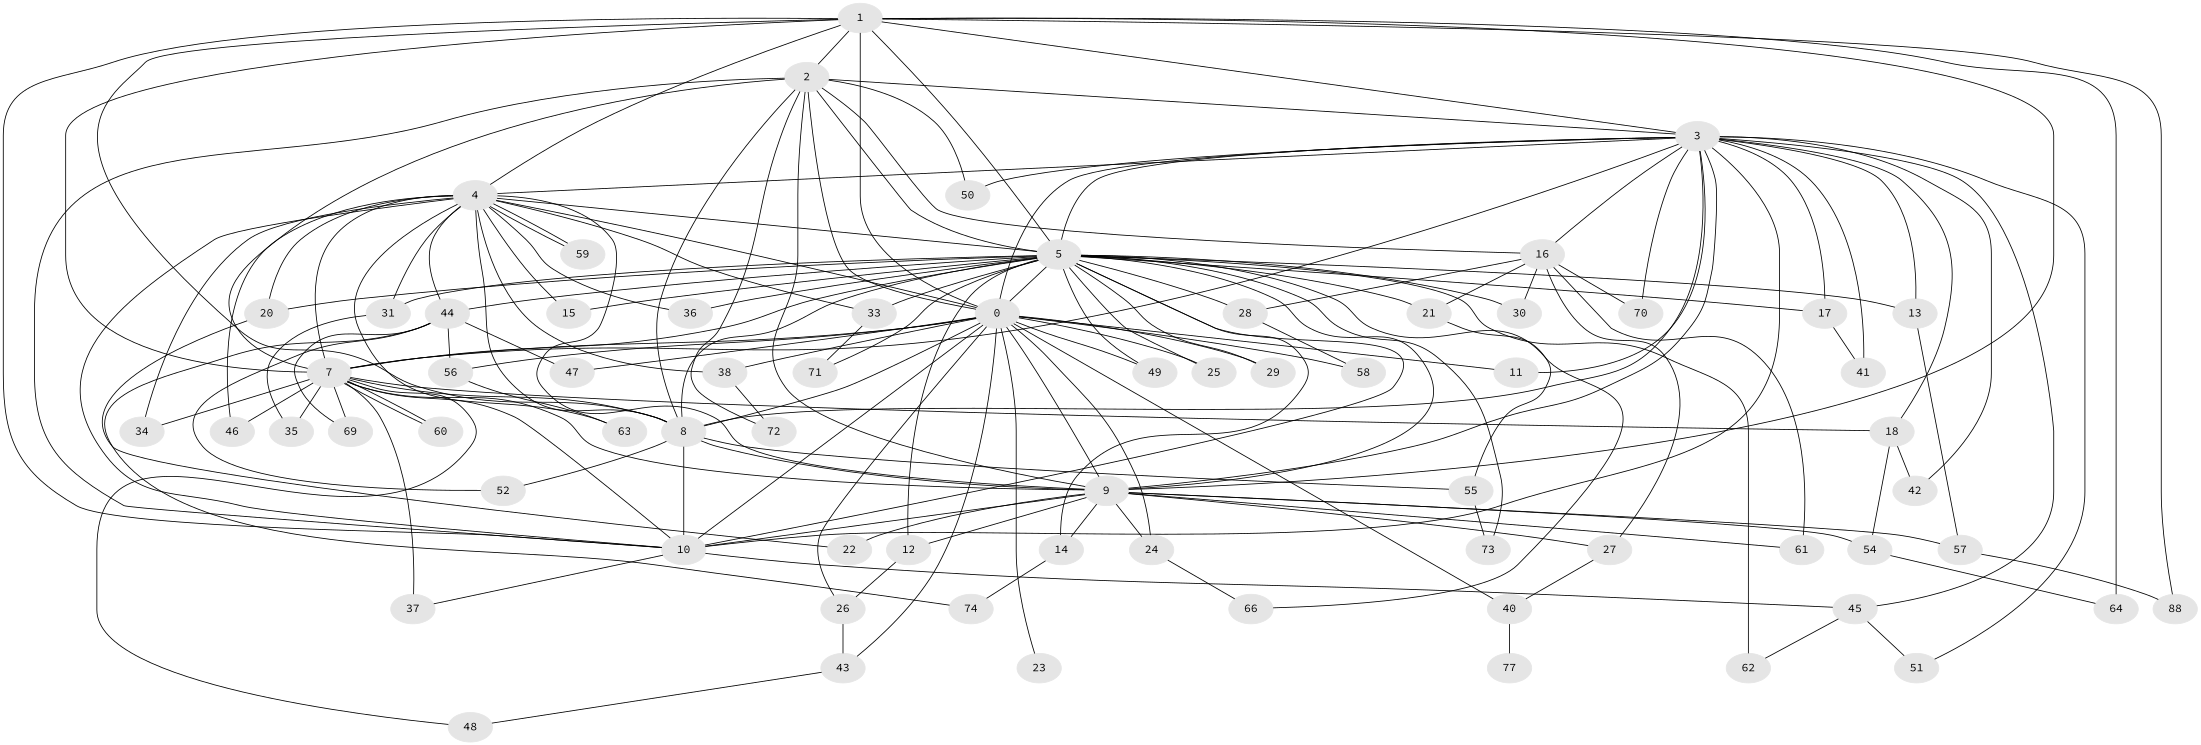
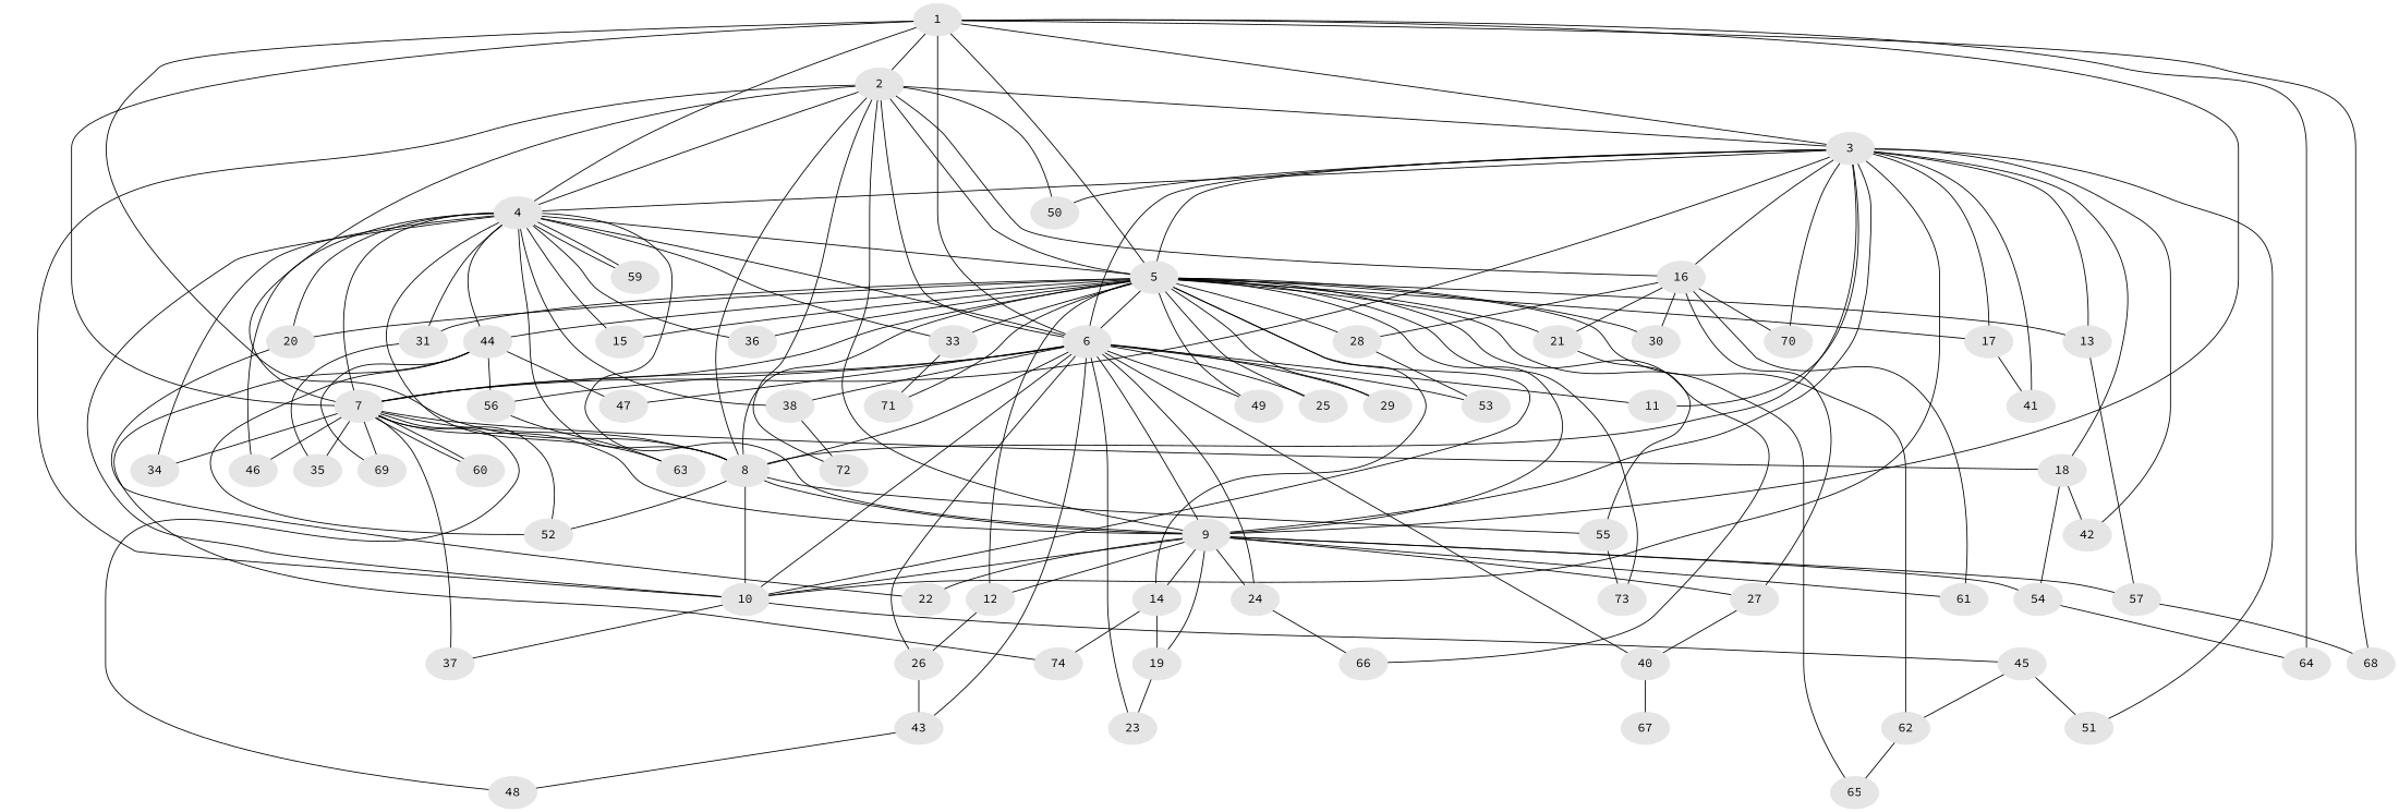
  graph {
    fontname="Source Code Pro"
    node [color=gray90 fontname="Source Code Pro" style=filled]
    edge [fontname="Source Code Pro"]
    1
    2
    3
    4
    5
-   6 [label=0]
+   6
    7
    8
    9
    10
    64
-   68 [label=88]
+   68
    16
    50
    72
    11
    13
    17
    18
    41
    42
    45
    51
    70
    15
    20
    31
    33
    34
    36
    38
    44
    46
    59
    63
    12
    14
    21
    25
    28
    29
    30
    49
    62
+   65
    66
    71
    73
    23
    24
    26
    40
    43
    47
-   53 [label=58]
+   53
    56
    35
    37
    48
    60
    69
    52
    55
+   19
    22
    27
    54
    57
    61
    74
-   67 [label=77]
+   67
    1 -- 2
    1 -- 3
    1 -- 4
    1 -- 5
    1 -- 6
    1 -- 7
    1 -- 8
    1 -- 9
-   1 -- 10
    1 -- 64
    1 -- 68
    2 -- 3
+   2 -- 4
    2 -- 5
    2 -- 6
    2 -- 7
    2 -- 8
    2 -- 9
    2 -- 10
    2 -- 16
    2 -- 50
    2 -- 72
    3 -- 4
    3 -- 5
    3 -- 6
    3 -- 7
    3 -- 8
    3 -- 9
    3 -- 10
    3 -- 16
    3 -- 50
    3 -- 11
    3 -- 13
    3 -- 17
    3 -- 18
    3 -- 41
    3 -- 42
-   3 -- 45
    3 -- 51
    3 -- 70
    4 -- 5
    4 -- 6
    4 -- 7
    4 -- 8
    4 -- 9
    4 -- 10
    4 -- 15
    4 -- 20
    4 -- 31
    4 -- 33
    4 -- 34
    4 -- 36
    4 -- 38
    4 -- 44
    4 -- 46
    4 -- 59
    4 -- 59
    4 -- 63
    5 -- 6
    5 -- 7
    5 -- 8
    5 -- 9
    5 -- 10
    5 -- 13
    5 -- 17
    5 -- 15
    5 -- 20
    5 -- 31
    5 -- 33
    5 -- 36
    5 -- 44
    5 -- 12
    5 -- 14
    5 -- 21
    5 -- 25
    5 -- 28
    5 -- 29
    5 -- 30
    5 -- 49
    5 -- 62
+   5 -- 65
    5 -- 66
    5 -- 71
    5 -- 73
    6 -- 7
    6 -- 8
    6 -- 9
    6 -- 10
    6 -- 11
    6 -- 38
    6 -- 25
    6 -- 29
    6 -- 49
    6 -- 23
    6 -- 24
    6 -- 26
    6 -- 40
    6 -- 43
    6 -- 47
    6 -- 53
    6 -- 56
    7 -- 8
    7 -- 9
-   7 -- 10
+   7 -- 52
    7 -- 18
    7 -- 34
    7 -- 46
    7 -- 35
    7 -- 37
    7 -- 48
    7 -- 60
    7 -- 60
    7 -- 69
    8 -- 9
    8 -- 10
    8 -- 52
    8 -- 55
    9 -- 10
    9 -- 12
    9 -- 14
    9 -- 24
+   9 -- 19
    9 -- 22
    9 -- 27
    9 -- 54
    9 -- 57
    9 -- 61
    10 -- 45
    10 -- 37
    16 -- 70
    16 -- 21
    16 -- 28
    16 -- 30
    16 -- 27
    16 -- 61
    13 -- 57
    17 -- 41
    18 -- 42
    18 -- 54
    45 -- 51
    45 -- 62
    20 -- 22
    31 -- 35
    33 -- 71
    38 -- 72
    44 -- 47
    44 -- 56
    44 -- 69
    44 -- 52
    44 -- 74
    12 -- 26
+   14 -- 19
    14 -- 74
    21 -- 55
    28 -- 53
+   62 -- 65
    24 -- 66
    26 -- 43
    40 -- 67
    43 -- 48
    56 -- 63
    55 -- 73
+   19 -- 23
    27 -- 40
    54 -- 64
    57 -- 68
  }
